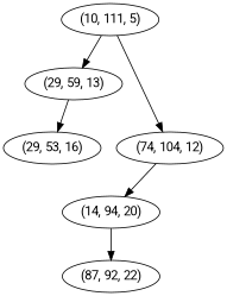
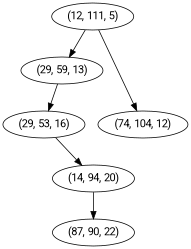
  digraph {
    fontname=Roboto
    node [fontname=Roboto]
    edge [fontname=Roboto]
    n1 [label="(29, 59, 13)"]
-   "(10, 111, 5)"
+   "(10, 111, 5)" [label="(12, 111, 5)"]
    "(74, 104, 12)"
    "(29, 53, 16)"
    n5 [label="(14, 94, 20)"]
-   "(87, 92, 22)"
+   "(87, 92, 22)" [label="(87, 90, 22)"]
    n1 -> "(29, 53, 16)"
    "(10, 111, 5)" -> n1
    "(10, 111, 5)" -> "(74, 104, 12)"
-   "(74, 104, 12)" -> n5
+   "(29, 53, 16)" -> n5
    n5 -> "(87, 92, 22)"
  }
